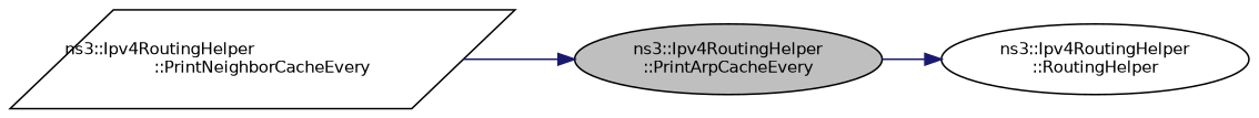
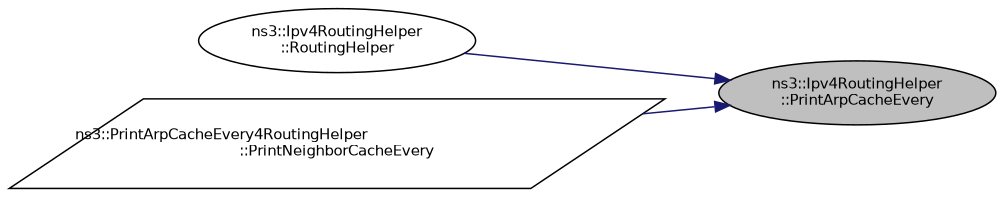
  digraph {
    rankdir=RL
    node [color=black fillcolor=white fontname=Helvetica fontsize=10 shape=ellipse style=filled]
    edge [color=midnightblue dir=back fontname=Helvetica fontsize=10 labelfontname=Helvetica labelfontsize=10 style=solid]
    n1 [fillcolor=grey75 fontcolor=black height=0.2 label="ns3::Ipv4RoutingHelper\l::PrintArpCacheEvery" width=0.4]
    n2 [height=0.2 label="ns3::Ipv4RoutingHelper\l::RoutingHelper" width=0.4]
-   n3 [height=0.2 label="ns3::Ipv4RoutingHelper\l::PrintNeighborCacheEvery" shape=parallelogram width=0.4]
-   n2 -> n1
+   n3 [height=0.2 label="ns3::PrintArpCacheEvery4RoutingHelper\l::PrintNeighborCacheEvery" shape=parallelogram width=0.4]
+   n1 -> n2
    n1 -> n3
  }
